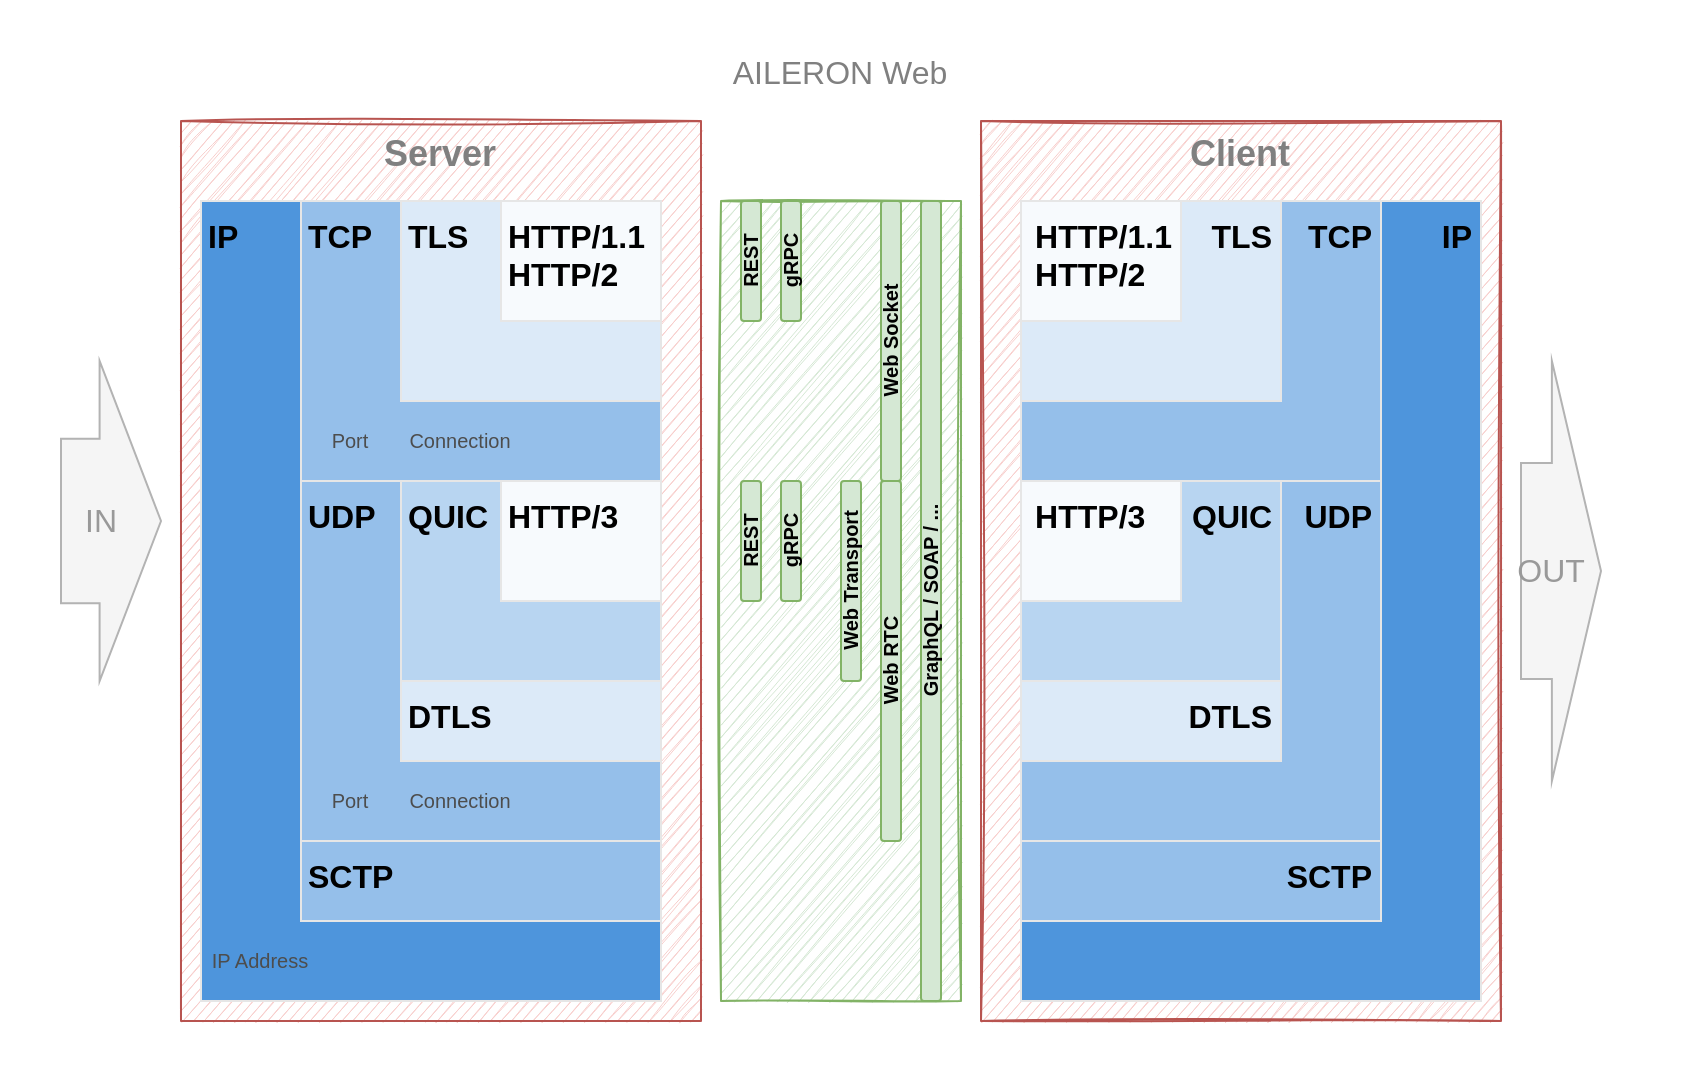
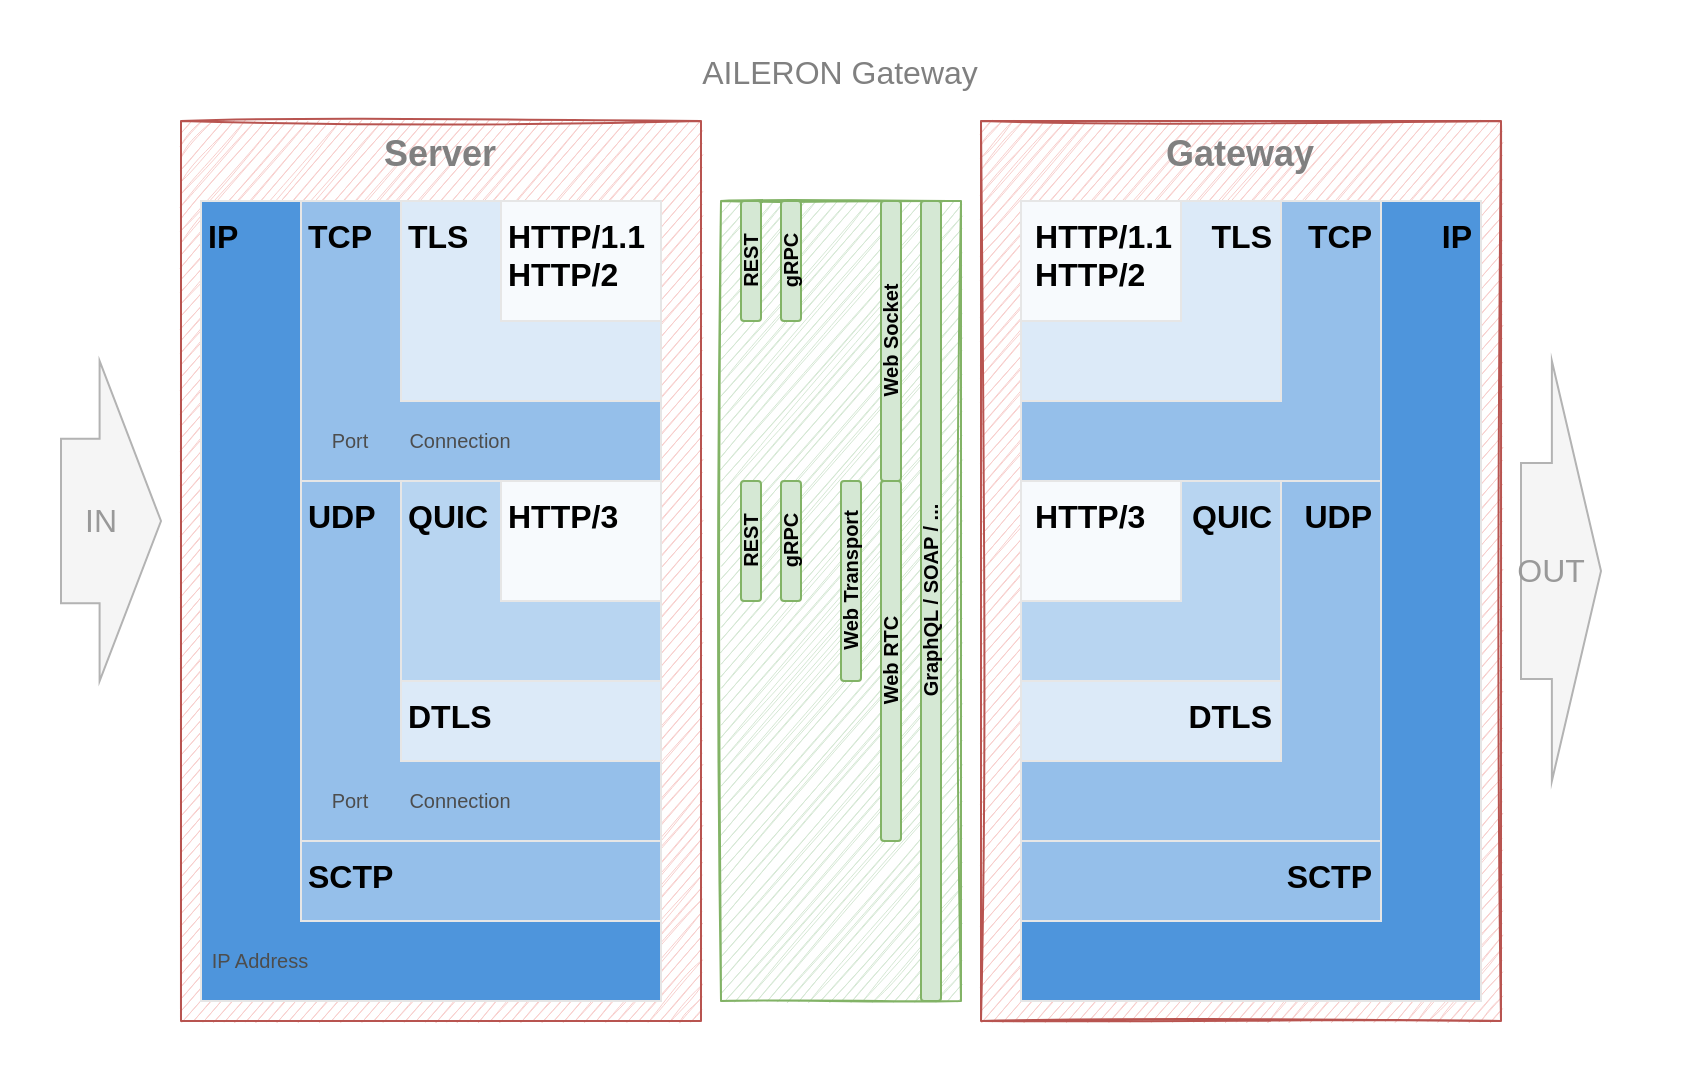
  <mxCell id="0" />
  <mxCell id="1" parent="0" />
- <mxCell id="2" value="AILERON Web" style="rounded=0;whiteSpace=wrap;html=1;fontSize=16;strokeColor=none;fillColor=default;verticalAlign=top;fontColor=#808080;" parent="1" vertex="1"><mxGeometry x="20" y="20" width="800" height="500" as="geometry" /></mxCell>
- <mxCell id="3" value="Client" style="rounded=0;whiteSpace=wrap;html=1;sketch=1;fontSize=18;strokeColor=#b85450;strokeWidth=1;fillColor=#f8cecc;verticalAlign=top;fontStyle=1;imageAspect=0;fontColor=#808080;" parent="1" vertex="1"><mxGeometry x="490" y="60" width="260" height="450" as="geometry" /></mxCell>
+ <mxCell id="2" value="AILERON Gateway" style="rounded=0;whiteSpace=wrap;html=1;fontSize=16;strokeColor=none;fillColor=default;verticalAlign=top;fontColor=#808080;" parent="1" vertex="1"><mxGeometry x="20" y="20" width="800" height="500" as="geometry" /></mxCell>
+ <mxCell id="3" value="Gateway" style="rounded=0;whiteSpace=wrap;html=1;sketch=1;fontSize=18;strokeColor=#b85450;strokeWidth=1;fillColor=#f8cecc;verticalAlign=top;fontStyle=1;imageAspect=0;fontColor=#808080;" parent="1" vertex="1"><mxGeometry x="490" y="60" width="260" height="450" as="geometry" /></mxCell>
  <mxCell id="4" value="Server" style="rounded=0;whiteSpace=wrap;html=1;sketch=1;fontSize=18;strokeColor=#b85450;strokeWidth=1;fillColor=#f8cecc;verticalAlign=top;fontStyle=1;imageAspect=0;fontColor=#808080;" parent="1" vertex="1"><mxGeometry x="90" y="60" width="260" height="450" as="geometry" /></mxCell>
  <mxCell id="5" value="" style="rounded=0;whiteSpace=wrap;html=1;fontSize=16;strokeColor=#82b366;strokeWidth=1;fillColor=#d5e8d4;sketch=1;fontStyle=1;imageAspect=0;" parent="1" vertex="1"><mxGeometry x="360" y="100" width="120" height="400" as="geometry" /></mxCell>
  <mxCell id="6" value="IN&amp;nbsp;&amp;nbsp;" style="shape=singleArrow;whiteSpace=wrap;html=1;fontSize=16;strokeColor=#B3B3B3;fillColor=#f5f5f5;arrowWidth=0.514;arrowSize=0.614;fontColor=#999999;align=center;" parent="1" vertex="1"><mxGeometry x="30" y="180" width="50" height="160" as="geometry" /></mxCell>
  <mxCell id="7" value="OUT&amp;nbsp;&amp;nbsp;" style="shape=singleArrow;whiteSpace=wrap;html=1;fontSize=16;strokeColor=#B3B3B3;fillColor=#f5f5f5;arrowWidth=0.514;arrowSize=0.614;fontColor=#999999;align=center;" parent="1" vertex="1"><mxGeometry x="760" y="180" width="40" height="210" as="geometry" /></mxCell>
  <mxCell id="8" value="IP" style="rounded=0;whiteSpace=wrap;html=1;fontStyle=1;verticalAlign=top;align=left;fontSize=16;spacing=4;strokeColor=#E6E6E6;fillColor=#4e95dc;" parent="1" vertex="1"><mxGeometry x="100" y="100" width="230" height="400" as="geometry" /></mxCell>
  <mxCell id="9" value="TCP" style="rounded=0;whiteSpace=wrap;html=1;align=left;fontStyle=1;verticalAlign=top;fontSize=16;spacing=4;strokeColor=#E6E6E6;fillColor=#95bfea;" parent="1" vertex="1"><mxGeometry x="150" y="100" width="180" height="140" as="geometry" /></mxCell>
  <mxCell id="10" value="TLS" style="rounded=0;whiteSpace=wrap;html=1;align=left;verticalAlign=top;fontStyle=1;fontSize=16;spacing=4;strokeColor=#E6E6E6;fillColor=#dceaf8;" parent="1" vertex="1"><mxGeometry x="200" y="100" width="130" height="100" as="geometry" /></mxCell>
  <mxCell id="11" value="HTTP/1.1&lt;br style=&quot;font-size: 16px;&quot;&gt;HTTP/2&amp;nbsp; &amp;nbsp;" style="rounded=0;whiteSpace=wrap;html=1;align=left;verticalAlign=top;fontStyle=1;fontSize=16;spacing=4;strokeColor=#E6E6E6;fillColor=#f7fafd;" parent="1" vertex="1"><mxGeometry x="250" y="100" width="80" height="60" as="geometry" /></mxCell>
  <mxCell id="12" value="UDP" style="rounded=0;whiteSpace=wrap;html=1;align=left;fontStyle=1;verticalAlign=top;fontSize=16;spacing=4;strokeColor=#E6E6E6;fillColor=#95bfea;" parent="1" vertex="1"><mxGeometry x="150" y="240" width="180" height="180" as="geometry" /></mxCell>
  <mxCell id="13" value="QUIC" style="rounded=0;whiteSpace=wrap;html=1;align=left;verticalAlign=top;fontStyle=1;fontSize=16;spacing=4;strokeColor=#E6E6E6;fillColor=#b8d5f1;" parent="1" vertex="1"><mxGeometry x="200" y="240" width="130" height="100" as="geometry" /></mxCell>
  <mxCell id="14" value="HTTP/3" style="rounded=0;whiteSpace=wrap;html=1;align=left;verticalAlign=top;fontStyle=1;fontSize=16;spacing=4;strokeColor=#E6E6E6;fillColor=#f7fafd;" parent="1" vertex="1"><mxGeometry x="250" y="240" width="80" height="60" as="geometry" /></mxCell>
  <mxCell id="15" value="IP Address" style="rounded=1;sketch=0;fontSize=10;strokeColor=none;strokeWidth=1;fillColor=none;fontColor=#4D4D4D;spacing=0;imageAspect=0;labelBackgroundColor=none;" parent="1" vertex="1"><mxGeometry x="105" y="470" width="50" height="20" as="geometry" /></mxCell>
  <mxCell id="16" value="Port" style="rounded=1;sketch=0;fontSize=10;strokeColor=none;strokeWidth=1;fillColor=none;fontColor=#4D4D4D;spacing=0;imageAspect=0;labelBackgroundColor=none;" parent="1" vertex="1"><mxGeometry x="160" y="210" width="30" height="20" as="geometry" /></mxCell>
  <mxCell id="17" value="Connection" style="rounded=1;sketch=0;fontSize=10;strokeColor=none;strokeWidth=1;fillColor=none;fontColor=#4D4D4D;spacing=0;imageAspect=0;labelBackgroundColor=none;" parent="1" vertex="1"><mxGeometry x="200" y="210" width="60" height="20" as="geometry" /></mxCell>
  <mxCell id="18" value="DTLS" style="rounded=0;whiteSpace=wrap;html=1;align=left;verticalAlign=top;fontStyle=1;fontSize=16;spacing=4;strokeColor=#E6E6E6;fillColor=#dceaf8;" parent="1" vertex="1"><mxGeometry x="200" y="340" width="130" height="40" as="geometry" /></mxCell>
  <mxCell id="19" value="Port" style="rounded=1;sketch=0;fontSize=10;strokeColor=none;strokeWidth=1;fillColor=none;fontColor=#4D4D4D;spacing=0;imageAspect=0;labelBackgroundColor=none;" parent="1" vertex="1"><mxGeometry x="160" y="390" width="30" height="20" as="geometry" /></mxCell>
  <mxCell id="20" value="Connection" style="rounded=1;sketch=0;fontSize=10;strokeColor=none;strokeWidth=1;fillColor=none;fontColor=#4D4D4D;spacing=0;imageAspect=0;labelBackgroundColor=none;" parent="1" vertex="1"><mxGeometry x="200" y="390" width="60" height="20" as="geometry" /></mxCell>
  <mxCell id="21" value="SCTP" style="rounded=0;whiteSpace=wrap;html=1;align=left;verticalAlign=top;fontStyle=1;fontSize=16;spacing=4;strokeColor=#E6E6E6;fillColor=#95BFEA;" parent="1" vertex="1"><mxGeometry x="150" y="420" width="180" height="40" as="geometry" /></mxCell>
  <mxCell id="22" value="IP" style="rounded=0;whiteSpace=wrap;html=1;fontStyle=1;verticalAlign=top;align=right;fontSize=16;spacing=4;strokeColor=#E6E6E6;fillColor=#4e95dc;" parent="1" vertex="1"><mxGeometry x="510" y="100" width="230" height="400" as="geometry" /></mxCell>
  <mxCell id="23" value="TCP" style="rounded=0;whiteSpace=wrap;html=1;align=right;fontStyle=1;verticalAlign=top;fontSize=16;spacing=4;strokeColor=#E6E6E6;fillColor=#95bfea;" parent="1" vertex="1"><mxGeometry x="510" y="100" width="180" height="140" as="geometry" /></mxCell>
  <mxCell id="24" value="TLS" style="rounded=0;whiteSpace=wrap;html=1;align=right;verticalAlign=top;fontStyle=1;fontSize=16;spacing=4;strokeColor=#E6E6E6;fillColor=#dceaf8;" parent="1" vertex="1"><mxGeometry x="510" y="100" width="130" height="100" as="geometry" /></mxCell>
  <mxCell id="25" value="HTTP/1.1&lt;br style=&quot;font-size: 16px&quot;&gt;HTTP/2&amp;nbsp; &amp;nbsp;" style="rounded=0;whiteSpace=wrap;html=1;align=right;verticalAlign=top;fontStyle=1;fontSize=16;spacing=4;strokeColor=#E6E6E6;fillColor=#f7fafd;" parent="1" vertex="1"><mxGeometry x="510" y="100" width="80" height="60" as="geometry" /></mxCell>
  <mxCell id="26" value="UDP" style="rounded=0;whiteSpace=wrap;html=1;align=right;fontStyle=1;verticalAlign=top;fontSize=16;spacing=4;strokeColor=#E6E6E6;fillColor=#95bfea;" parent="1" vertex="1"><mxGeometry x="510" y="240" width="180" height="180" as="geometry" /></mxCell>
  <mxCell id="27" value="QUIC" style="rounded=0;whiteSpace=wrap;html=1;align=right;verticalAlign=top;fontStyle=1;fontSize=16;spacing=4;strokeColor=#E6E6E6;fillColor=#b8d5f1;" parent="1" vertex="1"><mxGeometry x="510" y="240" width="130" height="100" as="geometry" /></mxCell>
  <mxCell id="28" value="HTTP/3&amp;nbsp; &amp;nbsp;" style="rounded=0;whiteSpace=wrap;html=1;align=right;verticalAlign=top;fontStyle=1;fontSize=16;spacing=4;strokeColor=#E6E6E6;fillColor=#f7fafd;" parent="1" vertex="1"><mxGeometry x="510" y="240" width="80" height="60" as="geometry" /></mxCell>
  <mxCell id="29" value="DTLS" style="rounded=0;whiteSpace=wrap;html=1;align=right;verticalAlign=top;fontStyle=1;fontSize=16;spacing=4;strokeColor=#E6E6E6;fillColor=#dceaf8;" parent="1" vertex="1"><mxGeometry x="510" y="340" width="130" height="40" as="geometry" /></mxCell>
  <mxCell id="30" value="SCTP" style="rounded=0;whiteSpace=wrap;html=1;align=right;verticalAlign=top;fontStyle=1;fontSize=16;spacing=4;strokeColor=#E6E6E6;fillColor=#95BFEA;" parent="1" vertex="1"><mxGeometry x="510" y="420" width="180" height="40" as="geometry" /></mxCell>
  <mxCell id="31" value="Web Socket" style="rounded=1;whiteSpace=wrap;html=1;fillColor=#d5e8d4;strokeColor=#82b366;fontSize=10;verticalAlign=middle;horizontal=0;fontStyle=1" parent="1" vertex="1"><mxGeometry x="440" y="100" width="10" height="140" as="geometry" /></mxCell>
  <mxCell id="32" value="Web RTC" style="rounded=1;whiteSpace=wrap;html=1;fillColor=#d5e8d4;strokeColor=#82b366;fontSize=10;verticalAlign=middle;horizontal=0;fontStyle=1" parent="1" vertex="1"><mxGeometry x="440" y="240" width="10" height="180" as="geometry" /></mxCell>
  <mxCell id="33" value="Web Transport" style="rounded=1;whiteSpace=wrap;html=1;fillColor=#d5e8d4;strokeColor=#82b366;fontSize=10;verticalAlign=middle;horizontal=0;fontStyle=1" parent="1" vertex="1"><mxGeometry x="420" y="240" width="10" height="100" as="geometry" /></mxCell>
  <mxCell id="34" value="REST" style="rounded=1;whiteSpace=wrap;html=1;fillColor=#d5e8d4;strokeColor=#82b366;fontSize=10;verticalAlign=middle;horizontal=0;fontStyle=1" parent="1" vertex="1"><mxGeometry x="370" y="100" width="10" height="60" as="geometry" /></mxCell>
  <mxCell id="35" value="REST" style="rounded=1;whiteSpace=wrap;html=1;fillColor=#d5e8d4;strokeColor=#82b366;fontSize=10;verticalAlign=middle;horizontal=0;fontStyle=1" parent="1" vertex="1"><mxGeometry x="370" y="240" width="10" height="60" as="geometry" /></mxCell>
  <mxCell id="36" value="gRPC" style="rounded=1;whiteSpace=wrap;html=1;fillColor=#d5e8d4;strokeColor=#82b366;fontSize=10;verticalAlign=middle;horizontal=0;fontStyle=1" parent="1" vertex="1"><mxGeometry x="390" y="240" width="10" height="60" as="geometry" /></mxCell>
  <mxCell id="37" value="gRPC" style="rounded=1;whiteSpace=wrap;html=1;fillColor=#d5e8d4;strokeColor=#82b366;fontSize=10;verticalAlign=middle;horizontal=0;fontStyle=1" parent="1" vertex="1"><mxGeometry x="390" y="100" width="10" height="60" as="geometry" /></mxCell>
  <mxCell id="38" value="GraphQL / SOAP / ..." style="rounded=1;whiteSpace=wrap;html=1;fillColor=#d5e8d4;strokeColor=#82b366;fontSize=10;verticalAlign=middle;horizontal=0;fontStyle=1" parent="1" vertex="1"><mxGeometry x="460" y="100" width="10" height="400" as="geometry" /></mxCell>
